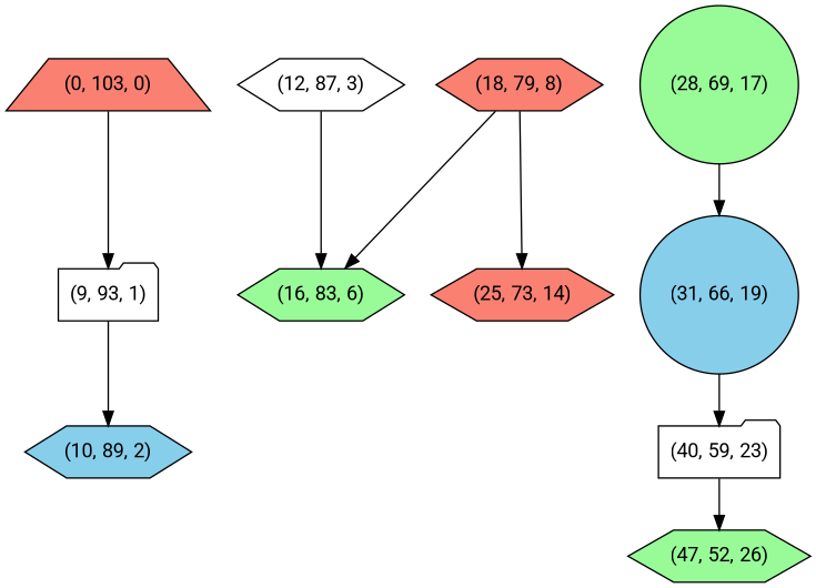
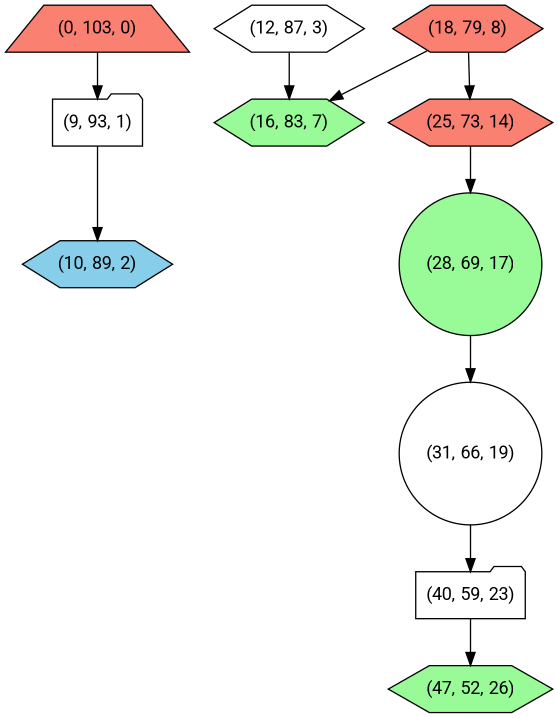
  digraph {
    fontname=Roboto
    node [fillcolor=salmon fontname=Roboto shape=hexagon style=filled]
    edge [fontname=Roboto]
    "(0, 103, 0)" [shape=trapezium]
    "(9, 93, 1)" [fillcolor=white shape=folder]
    "(10, 89, 2)" [fillcolor=skyblue]
    "(12, 87, 3)" [fillcolor=white]
-   "(16, 83, 6)" [fillcolor=palegreen]
+   "(16, 83, 6)" [fillcolor=palegreen label="(16, 83, 7)"]
    "(18, 79, 8)"
    "(25, 73, 14)"
    "(28, 69, 17)" [fillcolor=palegreen shape=circle]
-   "(31, 66, 19)" [fillcolor=skyblue shape=circle]
+   "(31, 66, 19)" [fillcolor=white shape=circle]
    "(40, 59, 23)" [fillcolor=white shape=folder]
    "(47, 52, 26)" [fillcolor=palegreen]
    "(0, 103, 0)" -> "(9, 93, 1)"
    "(9, 93, 1)" -> "(10, 89, 2)"
    "(12, 87, 3)" -> "(16, 83, 6)"
    "(18, 79, 8)" -> "(16, 83, 6)"
    "(18, 79, 8)" -> "(25, 73, 14)"
+   "(25, 73, 14)" -> "(28, 69, 17)"
    "(28, 69, 17)" -> "(31, 66, 19)"
    "(31, 66, 19)" -> "(40, 59, 23)"
    "(40, 59, 23)" -> "(47, 52, 26)"
  }
